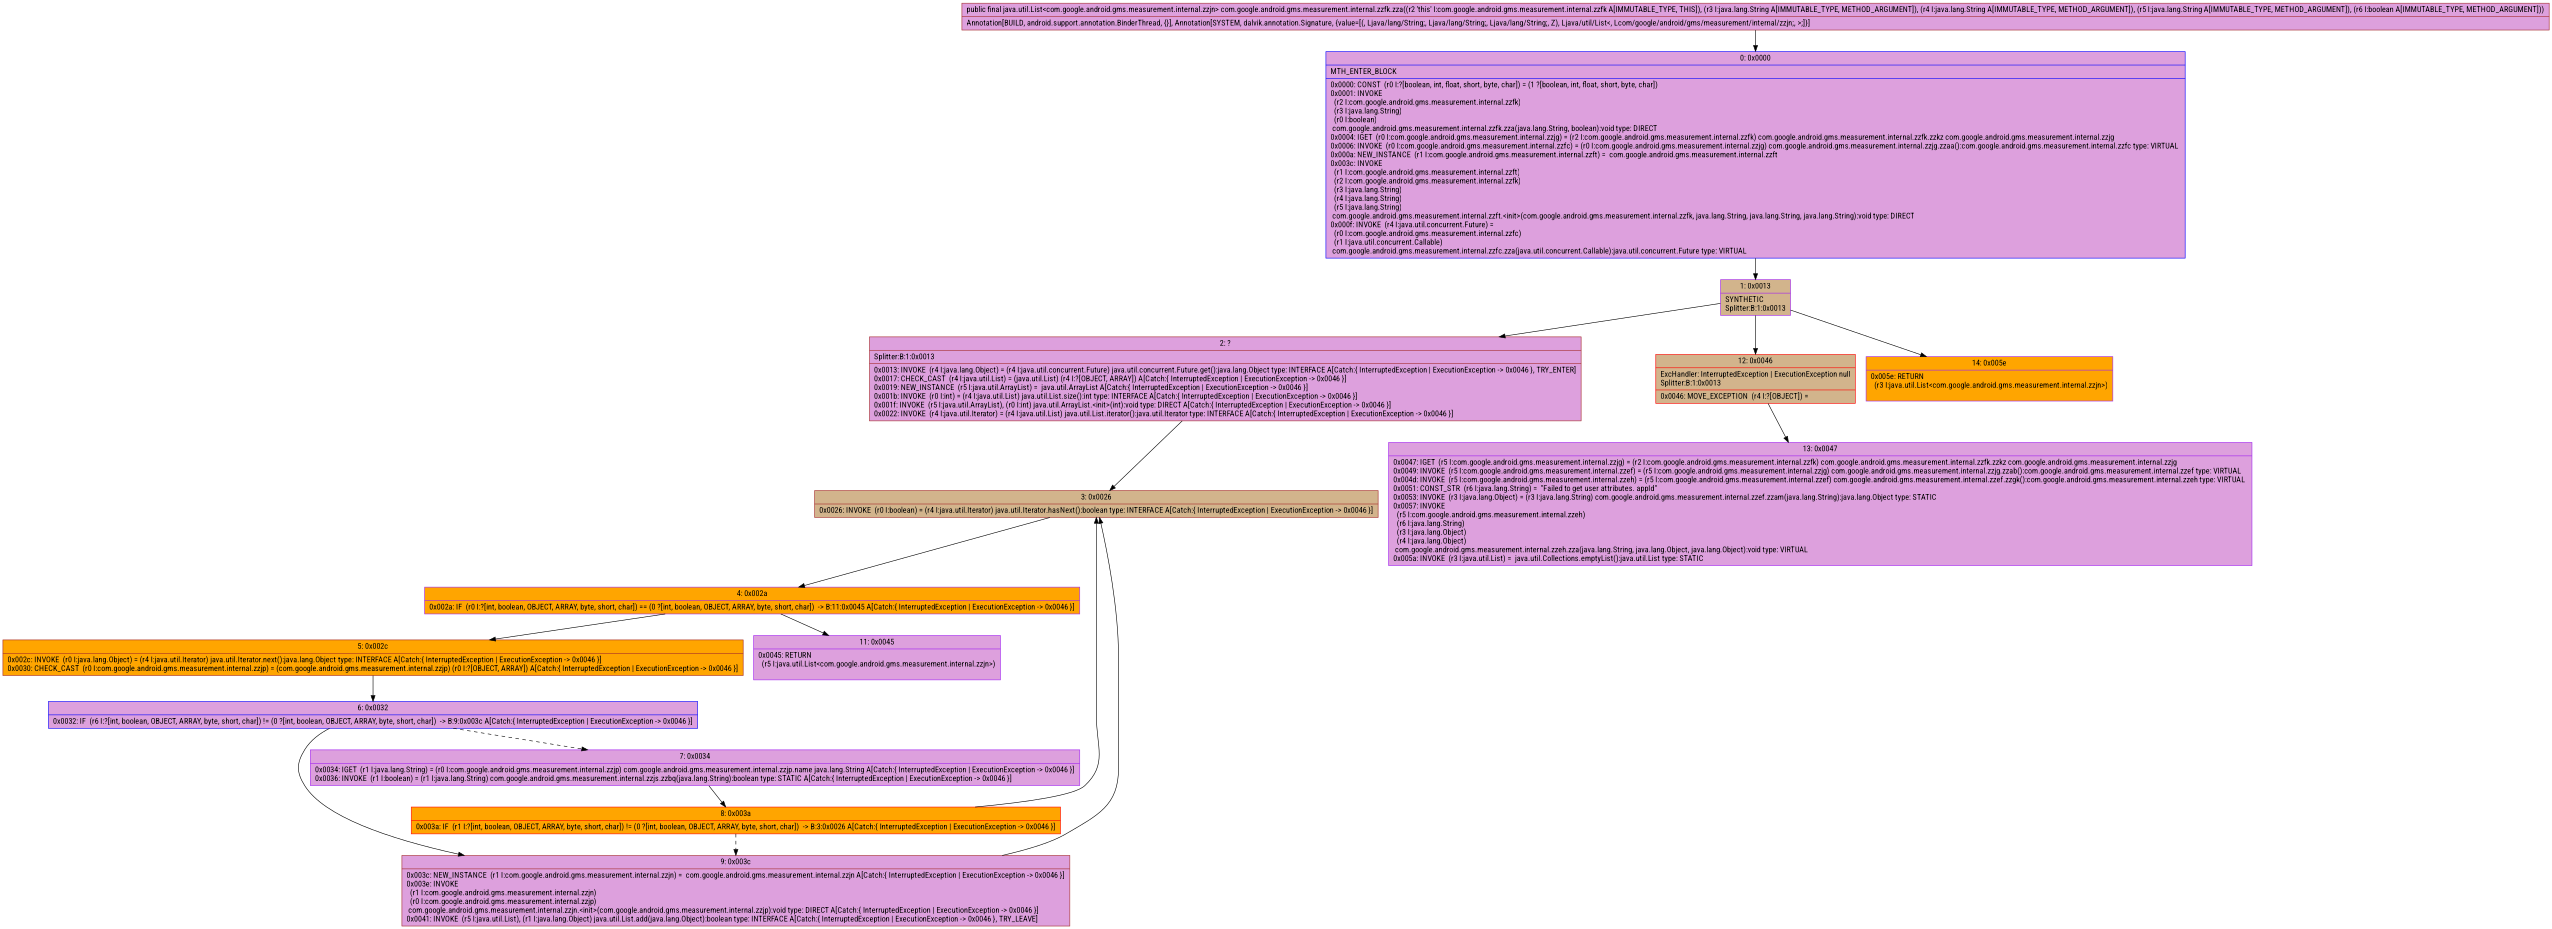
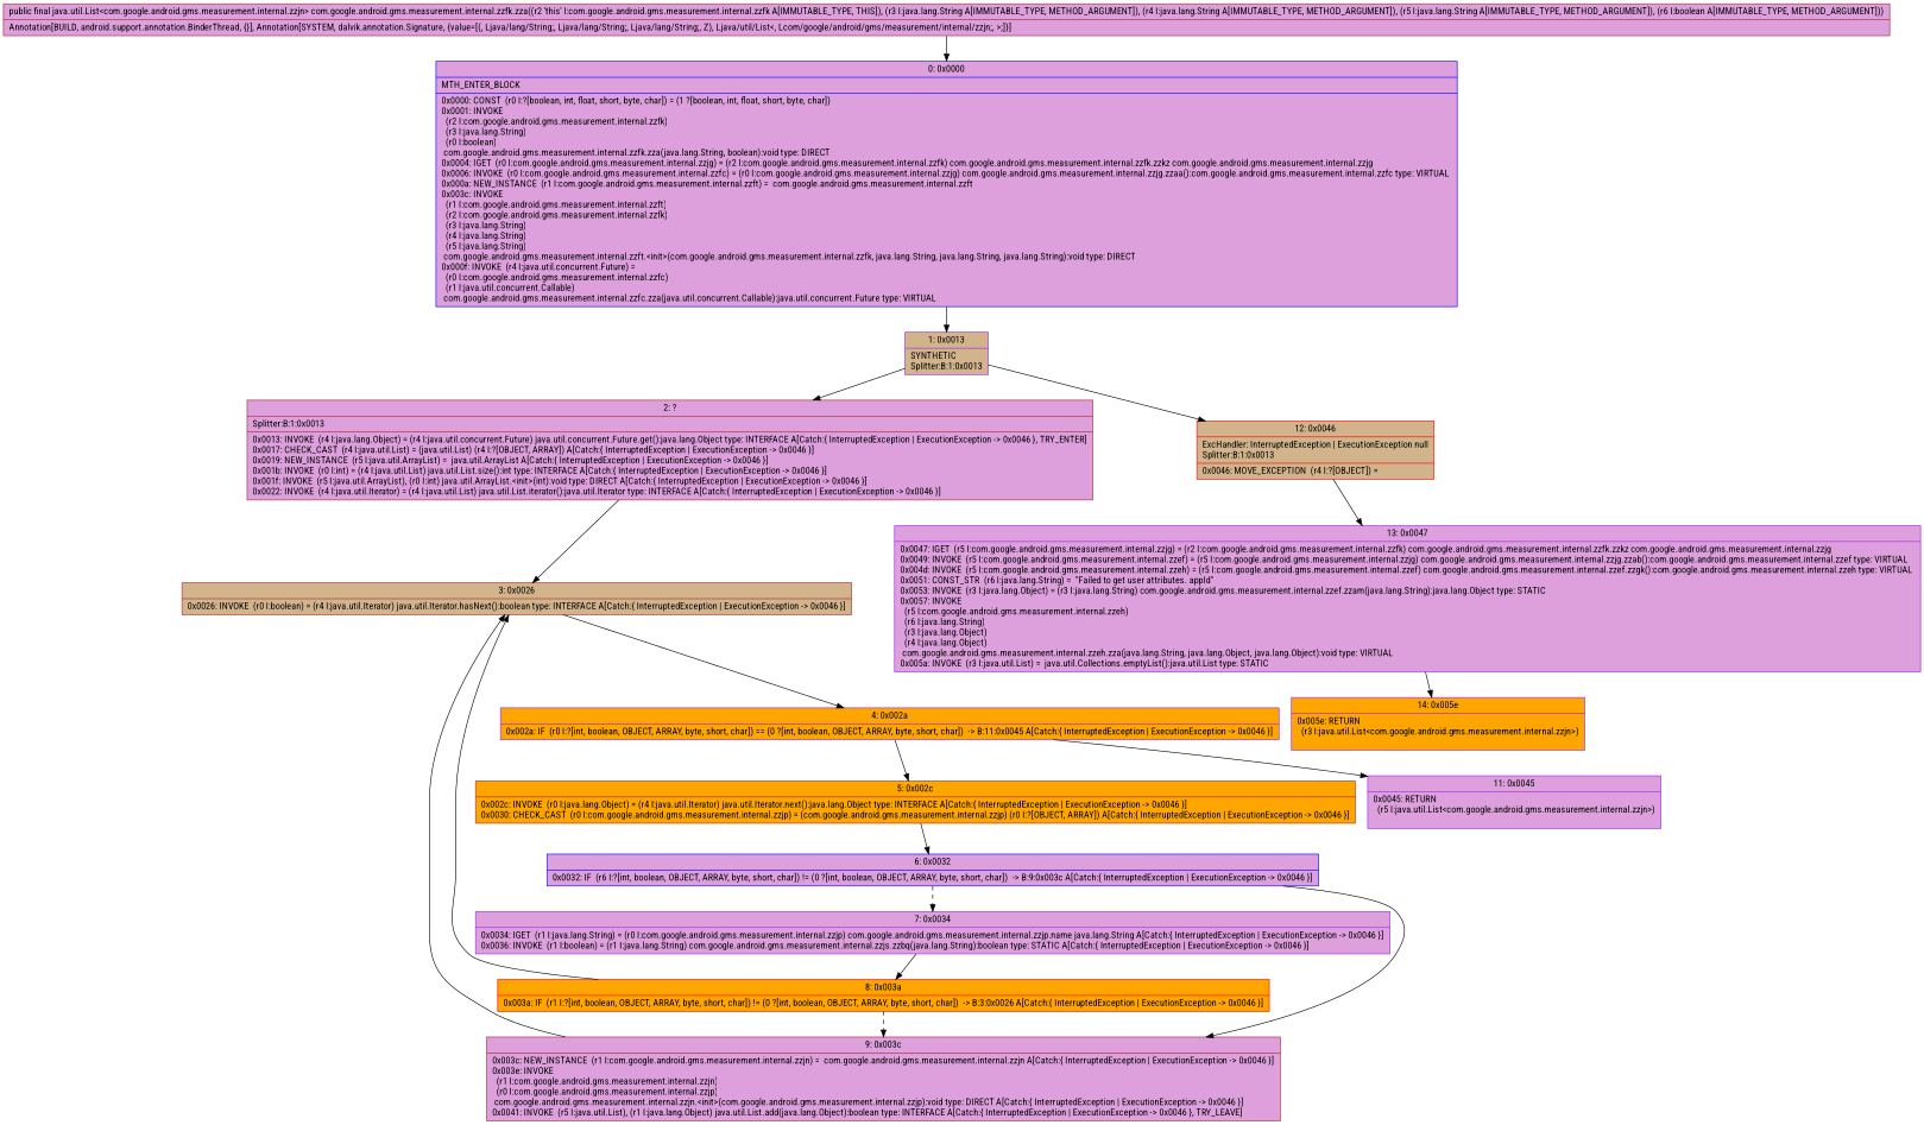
  digraph {
    fontname="Roboto Condensed"
    node [color=purple fillcolor=plum fontname="Roboto Condensed" shape=record style=filled]
    edge [fontname="Roboto Condensed"]
    n1 [color=blue label="{0\:\ 0x0000|MTH_ENTER_BLOCK\l|0x0000: CONST  (r0 I:?[boolean, int, float, short, byte, char]) = (1 ?[boolean, int, float, short, byte, char]) \l0x0001: INVOKE  \l  (r2 I:com.google.android.gms.measurement.internal.zzfk)\l  (r3 I:java.lang.String)\l  (r0 I:boolean)\l com.google.android.gms.measurement.internal.zzfk.zza(java.lang.String, boolean):void type: DIRECT \l0x0004: IGET  (r0 I:com.google.android.gms.measurement.internal.zzjg) = (r2 I:com.google.android.gms.measurement.internal.zzfk) com.google.android.gms.measurement.internal.zzfk.zzkz com.google.android.gms.measurement.internal.zzjg \l0x0006: INVOKE  (r0 I:com.google.android.gms.measurement.internal.zzfc) = (r0 I:com.google.android.gms.measurement.internal.zzjg) com.google.android.gms.measurement.internal.zzjg.zzaa():com.google.android.gms.measurement.internal.zzfc type: VIRTUAL \l0x000a: NEW_INSTANCE  (r1 I:com.google.android.gms.measurement.internal.zzft) =  com.google.android.gms.measurement.internal.zzft \l0x003c: INVOKE  \l  (r1 I:com.google.android.gms.measurement.internal.zzft)\l  (r2 I:com.google.android.gms.measurement.internal.zzfk)\l  (r3 I:java.lang.String)\l  (r4 I:java.lang.String)\l  (r5 I:java.lang.String)\l com.google.android.gms.measurement.internal.zzft.\<init\>(com.google.android.gms.measurement.internal.zzfk, java.lang.String, java.lang.String, java.lang.String):void type: DIRECT \l0x000f: INVOKE  (r4 I:java.util.concurrent.Future) = \l  (r0 I:com.google.android.gms.measurement.internal.zzfc)\l  (r1 I:java.util.concurrent.Callable)\l com.google.android.gms.measurement.internal.zzfc.zza(java.util.concurrent.Callable):java.util.concurrent.Future type: VIRTUAL \l}"]
    n2 [fillcolor=tan label="{1\:\ 0x0013|SYNTHETIC\lSplitter:B:1:0x0013\l}"]
    n3 [color=brown label="{2\:\ ?|Splitter:B:1:0x0013\l|0x0013: INVOKE  (r4 I:java.lang.Object) = (r4 I:java.util.concurrent.Future) java.util.concurrent.Future.get():java.lang.Object type: INTERFACE A[Catch:\{ InterruptedException \| ExecutionException \-\> 0x0046 \}, TRY_ENTER]\l0x0017: CHECK_CAST  (r4 I:java.util.List) = (java.util.List) (r4 I:?[OBJECT, ARRAY]) A[Catch:\{ InterruptedException \| ExecutionException \-\> 0x0046 \}]\l0x0019: NEW_INSTANCE  (r5 I:java.util.ArrayList) =  java.util.ArrayList A[Catch:\{ InterruptedException \| ExecutionException \-\> 0x0046 \}]\l0x001b: INVOKE  (r0 I:int) = (r4 I:java.util.List) java.util.List.size():int type: INTERFACE A[Catch:\{ InterruptedException \| ExecutionException \-\> 0x0046 \}]\l0x001f: INVOKE  (r5 I:java.util.ArrayList), (r0 I:int) java.util.ArrayList.\<init\>(int):void type: DIRECT A[Catch:\{ InterruptedException \| ExecutionException \-\> 0x0046 \}]\l0x0022: INVOKE  (r4 I:java.util.Iterator) = (r4 I:java.util.List) java.util.List.iterator():java.util.Iterator type: INTERFACE A[Catch:\{ InterruptedException \| ExecutionException \-\> 0x0046 \}]\l}"]
    n4 [color=red fillcolor=tan label="{12\:\ 0x0046|ExcHandler: InterruptedException \| ExecutionException null\lSplitter:B:1:0x0013\l|0x0046: MOVE_EXCEPTION  (r4 I:?[OBJECT]) =  \l}"]
    n5 [color=brown fillcolor=tan label="{3\:\ 0x0026|0x0026: INVOKE  (r0 I:boolean) = (r4 I:java.util.Iterator) java.util.Iterator.hasNext():boolean type: INTERFACE A[Catch:\{ InterruptedException \| ExecutionException \-\> 0x0046 \}]\l}"]
    n6 [label="{13\:\ 0x0047|0x0047: IGET  (r5 I:com.google.android.gms.measurement.internal.zzjg) = (r2 I:com.google.android.gms.measurement.internal.zzfk) com.google.android.gms.measurement.internal.zzfk.zzkz com.google.android.gms.measurement.internal.zzjg \l0x0049: INVOKE  (r5 I:com.google.android.gms.measurement.internal.zzef) = (r5 I:com.google.android.gms.measurement.internal.zzjg) com.google.android.gms.measurement.internal.zzjg.zzab():com.google.android.gms.measurement.internal.zzef type: VIRTUAL \l0x004d: INVOKE  (r5 I:com.google.android.gms.measurement.internal.zzeh) = (r5 I:com.google.android.gms.measurement.internal.zzef) com.google.android.gms.measurement.internal.zzef.zzgk():com.google.android.gms.measurement.internal.zzeh type: VIRTUAL \l0x0051: CONST_STR  (r6 I:java.lang.String) =  \"Failed to get user attributes. appId\" \l0x0053: INVOKE  (r3 I:java.lang.Object) = (r3 I:java.lang.String) com.google.android.gms.measurement.internal.zzef.zzam(java.lang.String):java.lang.Object type: STATIC \l0x0057: INVOKE  \l  (r5 I:com.google.android.gms.measurement.internal.zzeh)\l  (r6 I:java.lang.String)\l  (r3 I:java.lang.Object)\l  (r4 I:java.lang.Object)\l com.google.android.gms.measurement.internal.zzeh.zza(java.lang.String, java.lang.Object, java.lang.Object):void type: VIRTUAL \l0x005a: INVOKE  (r3 I:java.util.List) =  java.util.Collections.emptyList():java.util.List type: STATIC \l}"]
    n7 [fillcolor=orange label="{4\:\ 0x002a|0x002a: IF  (r0 I:?[int, boolean, OBJECT, ARRAY, byte, short, char]) == (0 ?[int, boolean, OBJECT, ARRAY, byte, short, char])  \-\> B:11:0x0045 A[Catch:\{ InterruptedException \| ExecutionException \-\> 0x0046 \}]\l}"]
    n8 [color=brown fillcolor=orange label="{5\:\ 0x002c|0x002c: INVOKE  (r0 I:java.lang.Object) = (r4 I:java.util.Iterator) java.util.Iterator.next():java.lang.Object type: INTERFACE A[Catch:\{ InterruptedException \| ExecutionException \-\> 0x0046 \}]\l0x0030: CHECK_CAST  (r0 I:com.google.android.gms.measurement.internal.zzjp) = (com.google.android.gms.measurement.internal.zzjp) (r0 I:?[OBJECT, ARRAY]) A[Catch:\{ InterruptedException \| ExecutionException \-\> 0x0046 \}]\l}"]
    n9 [label="{11\:\ 0x0045|0x0045: RETURN  \l  (r5 I:java.util.List\<com.google.android.gms.measurement.internal.zzjn\>)\l \l}"]
    n10 [color=blue label="{6\:\ 0x0032|0x0032: IF  (r6 I:?[int, boolean, OBJECT, ARRAY, byte, short, char]) != (0 ?[int, boolean, OBJECT, ARRAY, byte, short, char])  \-\> B:9:0x003c A[Catch:\{ InterruptedException \| ExecutionException \-\> 0x0046 \}]\l}"]
    n11 [label="{7\:\ 0x0034|0x0034: IGET  (r1 I:java.lang.String) = (r0 I:com.google.android.gms.measurement.internal.zzjp) com.google.android.gms.measurement.internal.zzjp.name java.lang.String A[Catch:\{ InterruptedException \| ExecutionException \-\> 0x0046 \}]\l0x0036: INVOKE  (r1 I:boolean) = (r1 I:java.lang.String) com.google.android.gms.measurement.internal.zzjs.zzbq(java.lang.String):boolean type: STATIC A[Catch:\{ InterruptedException \| ExecutionException \-\> 0x0046 \}]\l}"]
    n12 [color=brown label="{9\:\ 0x003c|0x003c: NEW_INSTANCE  (r1 I:com.google.android.gms.measurement.internal.zzjn) =  com.google.android.gms.measurement.internal.zzjn A[Catch:\{ InterruptedException \| ExecutionException \-\> 0x0046 \}]\l0x003e: INVOKE  \l  (r1 I:com.google.android.gms.measurement.internal.zzjn)\l  (r0 I:com.google.android.gms.measurement.internal.zzjp)\l com.google.android.gms.measurement.internal.zzjn.\<init\>(com.google.android.gms.measurement.internal.zzjp):void type: DIRECT A[Catch:\{ InterruptedException \| ExecutionException \-\> 0x0046 \}]\l0x0041: INVOKE  (r5 I:java.util.List), (r1 I:java.lang.Object) java.util.List.add(java.lang.Object):boolean type: INTERFACE A[Catch:\{ InterruptedException \| ExecutionException \-\> 0x0046 \}, TRY_LEAVE]\l}"]
    n13 [color=red fillcolor=orange label="{8\:\ 0x003a|0x003a: IF  (r1 I:?[int, boolean, OBJECT, ARRAY, byte, short, char]) != (0 ?[int, boolean, OBJECT, ARRAY, byte, short, char])  \-\> B:3:0x0026 A[Catch:\{ InterruptedException \| ExecutionException \-\> 0x0046 \}]\l}"]
    n14 [fillcolor=orange label="{14\:\ 0x005e|0x005e: RETURN  \l  (r3 I:java.util.List\<com.google.android.gms.measurement.internal.zzjn\>)\l \l}"]
    n15 [color=brown label="{public final java.util.List\<com.google.android.gms.measurement.internal.zzjn\> com.google.android.gms.measurement.internal.zzfk.zza((r2 'this' I:com.google.android.gms.measurement.internal.zzfk A[IMMUTABLE_TYPE, THIS]), (r3 I:java.lang.String A[IMMUTABLE_TYPE, METHOD_ARGUMENT]), (r4 I:java.lang.String A[IMMUTABLE_TYPE, METHOD_ARGUMENT]), (r5 I:java.lang.String A[IMMUTABLE_TYPE, METHOD_ARGUMENT]), (r6 I:boolean A[IMMUTABLE_TYPE, METHOD_ARGUMENT]))  | Annotation[BUILD, android.support.annotation.BinderThread, \{\}], Annotation[SYSTEM, dalvik.annotation.Signature, \{value=[(, Ljava\/lang\/String;, Ljava\/lang\/String;, Ljava\/lang\/String;, Z), Ljava\/util\/List\<, Lcom\/google\/android\/gms\/measurement\/internal\/zzjn;, \>;]\}]\l}"]
    n1 -> n2
    n2 -> n3
    n2 -> n4
    n3 -> n5
    n4 -> n6
    n5 -> n7
-   n2 -> n14
+   n6 -> n14
    n7 -> n8 [style=solid]
    n7 -> n9
    n8 -> n10
    n10 -> n11 [style=dashed]
    n10 -> n12
    n11 -> n13
    n12 -> n5
    n13 -> n5
    n13 -> n12 [style=dashed]
    n15 -> n1
  }
